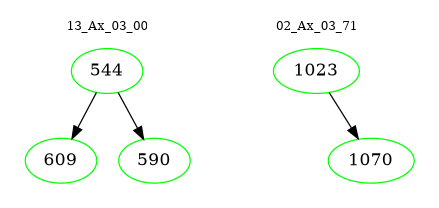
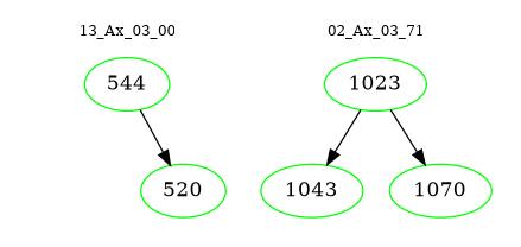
  digraph {
    node [color=green]
    edge [color=black]
    n1 [label=544]
-   n2 [label=609]
-   n3 [label=590]
+   n3 [label=520]
    n4 [label=1023]
+   n5 [label=1043]
    n6 [label=1070]
    subgraph cluster_1 {
      color=white
      fontsize=10
      label="13_Ax_03_00"
      n1
-     n2
      n3
    }
    subgraph cluster_2 {
      color=white
      fontsize=10
      label="02_Ax_03_71"
      n4
+     n5
      n6
    }
-   n1 -> n2
    n1 -> n3
+   n4 -> n5
    n4 -> n6
  }
